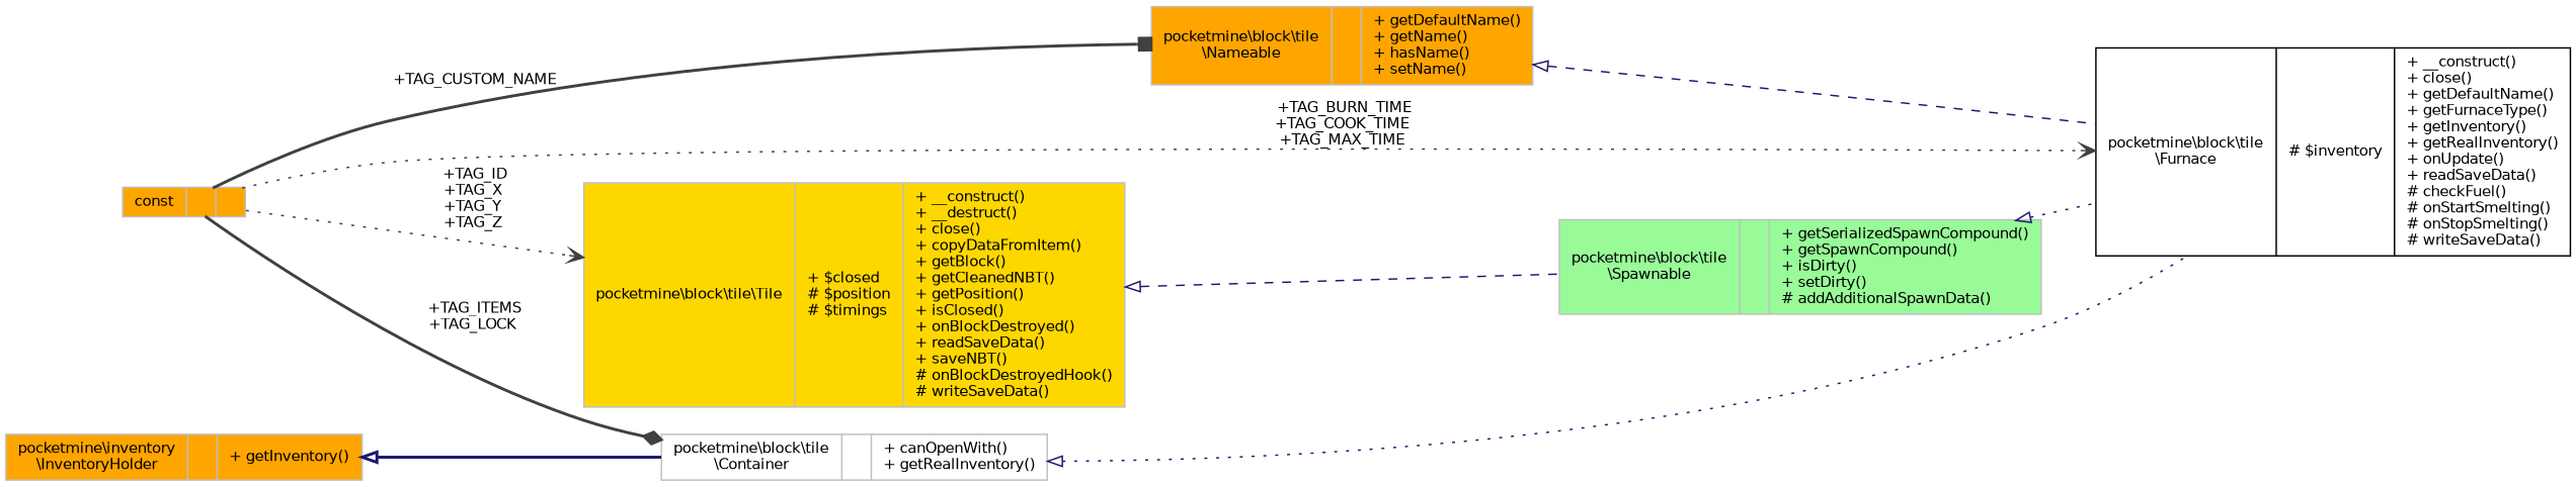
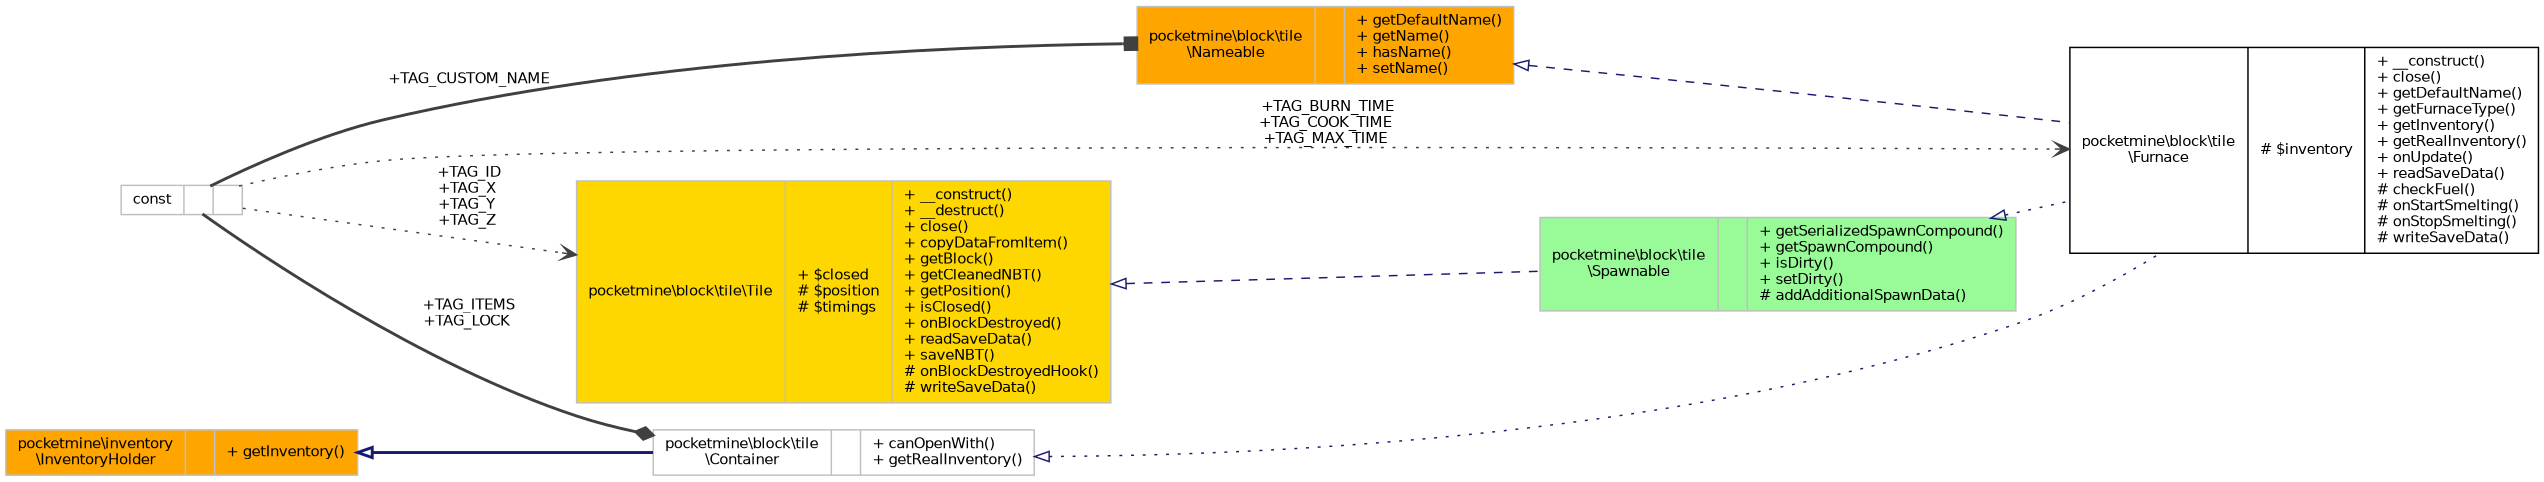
  digraph {
    rankdir=LR
    node [color=grey75 fillcolor=orange fontname=Helvetica fontsize=10 shape=record style=filled]
    edge [arrowtail=onormal color=midnightblue dir=back fontname=Helvetica fontsize=10 labelfontname=Helvetica labelfontsize=10 style=dotted]
    n1 [color=black fillcolor=white fontcolor=black height=0.2 label="{pocketmine\\block\\tile\l\\Furnace\n|# $inventory\l|+ __construct()\l+ close()\l+ getDefaultName()\l+ getFurnaceType()\l+ getInventory()\l+ getRealInventory()\l+ onUpdate()\l+ readSaveData()\l# checkFuel()\l# onStartSmelting()\l# onStopSmelting()\l# writeSaveData()\l}" width=0.4]
    n2 [fillcolor=palegreen height=0.2 label="{pocketmine\\block\\tile\l\\Spawnable\n||+ getSerializedSpawnCompound()\l+ getSpawnCompound()\l+ isDirty()\l+ setDirty()\l# addAdditionalSpawnData()\l}" width=0.4]
    n3 [fillcolor=gold height=0.2 label="{pocketmine\\block\\tile\\Tile\n|+ $closed\l# $position\l# $timings\l|+ __construct()\l+ __destruct()\l+ close()\l+ copyDataFromItem()\l+ getBlock()\l+ getCleanedNBT()\l+ getPosition()\l+ isClosed()\l+ onBlockDestroyed()\l+ readSaveData()\l+ saveNBT()\l# onBlockDestroyedHook()\l# writeSaveData()\l}" width=0.4]
-   n4 [height=0.2 label="{const\n||}" width=0.4]
+   n4 [fillcolor=white height=0.2 label="{const\n||}" width=0.4]
    n5 [fillcolor=white height=0.2 label="{pocketmine\\block\\tile\l\\Container\n||+ canOpenWith()\l+ getRealInventory()\l}" width=0.4]
    Node7 [height=0.2 label="{pocketmine\\block\\tile\l\\Nameable\n||+ getDefaultName()\l+ getName()\l+ hasName()\l+ setName()\l}" width=0.4]
    n7 [height=0.2 label="{pocketmine\\inventory\l\\InventoryHolder\n||+ getInventory()\l}" width=0.4]
    n2 -> n1
    n3 -> n2 [style=dashed]
    n4 -> n1 [arrowhead=vee color=grey25 label=" +TAG_BURN_TIME\n+TAG_COOK_TIME\n+TAG_MAX_TIME" arrowtail="" dir=""]
    n4 -> n3 [arrowhead=vee color=grey25 label=" +TAG_ID\n+TAG_X\n+TAG_Y\n+TAG_Z" arrowtail="" dir=""]
    n4 -> n5 [arrowhead=diamond color=grey25 label=" +TAG_ITEMS\n+TAG_LOCK" style=bold arrowtail="" dir=""]
    n4 -> Node7 [arrowhead=box color=grey25 label=" +TAG_CUSTOM_NAME" style=bold arrowtail="" dir=""]
    n5 -> n1
    Node7 -> n1 [style=dashed]
    n7 -> n5 [style=bold]
  }
